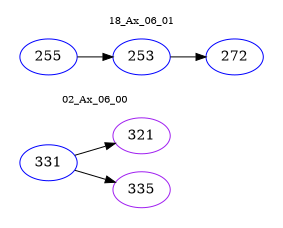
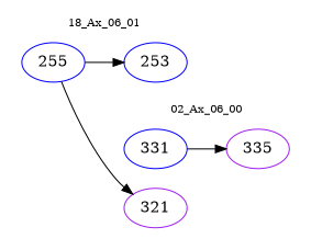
  digraph {
    rankdir=LR
    node [color=blue]
    edge [color=black]
    n1 [color=purple label=335]
    n2 [label=331]
    n3 [color=purple label=321]
    n4 [label=255]
    n5 [label=253]
-   n6 [label=272]
    subgraph cluster_1 {
      color=white
      fontsize=10
      label="02_Ax_06_00"
      n1
      n2
      n3
    }
    subgraph cluster_2 {
      color=white
      fontsize=10
      label="18_Ax_06_01"
      n4
      n5
-     n6
    }
    n2 -> n1
-   n2 -> n3
+   n4 -> n3
    n4 -> n5
-   n5 -> n6
  }
